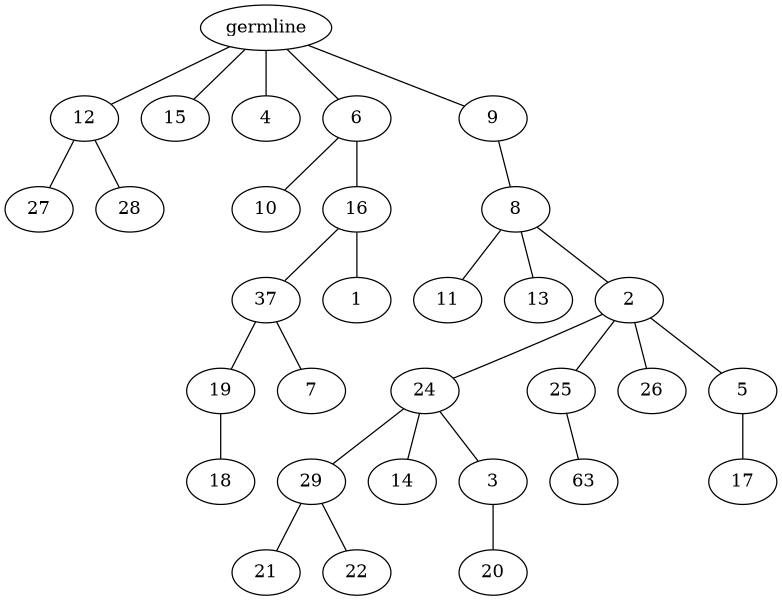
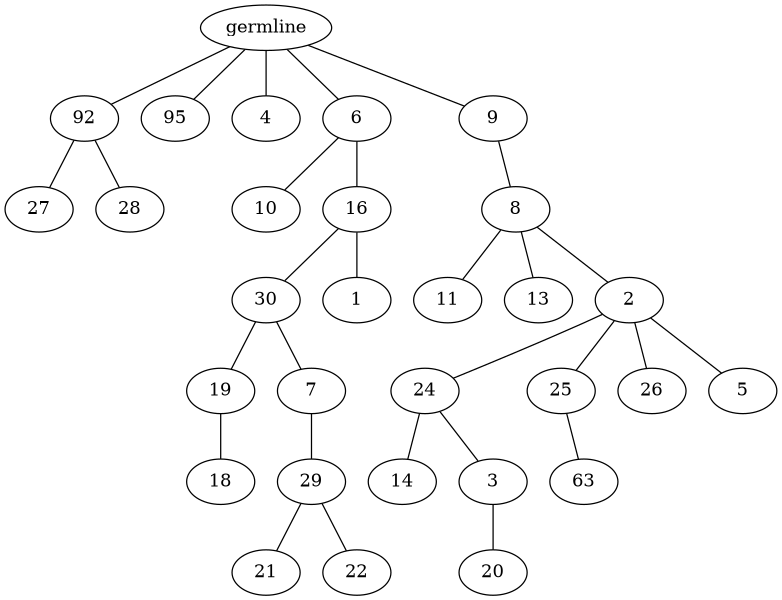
  graph {
    n1 [label=germline]
-   n2 [label=12]
-   n3 [label=15]
+   n2 [label=92]
+   n3 [label=95]
    n4 [label=4]
    n5 [label=6]
    n6 [label=9]
    n7 [label=27]
    n8 [label=28]
    n9 [label=10]
    n10 [label=16]
    n11 [label=8]
-   n12 [label=37]
+   n12 [label=30]
    n13 [label=1]
    n14 [label=19]
    n15 [label=7]
    n16 [label=11]
    n17 [label=13]
    n18 [label=2]
    n19 [label=18]
    n20 [label=24]
    n21 [label=25]
    n22 [label=26]
    n23 [label=5]
    n24 [label=14]
    n25 [label=29]
    n26 [label=3]
    n27 [label=63]
-   n28 [label=17]
    n29 [label=21]
    n30 [label=22]
    n31 [label=20]
    n1 -- n2
    n1 -- n3
    n1 -- n4
    n1 -- n5
    n1 -- n6
    n2 -- n7
    n2 -- n8
    n5 -- n9
    n5 -- n10
    n6 -- n11
    n10 -- n12
    n10 -- n13
    n11 -- n16
    n11 -- n17
    n11 -- n18
    n12 -- n14
    n12 -- n15
    n14 -- n19
    n18 -- n20
    n18 -- n21
    n18 -- n22
    n18 -- n23
    n20 -- n24
-   n20 -- n25
+   n15 -- n25
    n20 -- n26
    n21 -- n27
-   n23 -- n28
    n25 -- n29
    n25 -- n30
    n26 -- n31
  }
